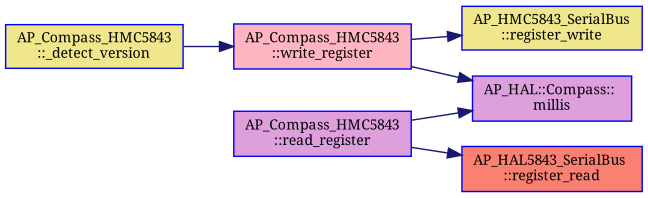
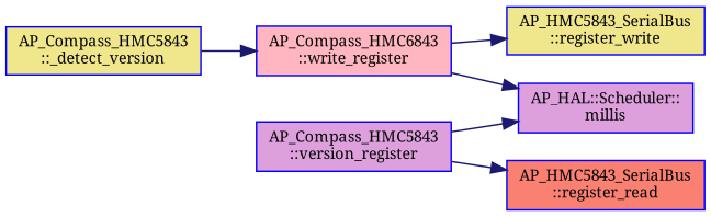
  digraph {
    fontname="Noto Serif"
    rankdir=LR
    node [color=blue fillcolor=khaki fontname="Noto Serif" fontsize=10 shape=record style=filled]
    edge [color=midnightblue fontname="Noto Serif" fontsize=10 labelfontname=Helvetica labelfontsize=10 style=solid]
    n1 [fontcolor=black height=0.2 label="AP_Compass_HMC5843\l::_detect_version" width=0.4]
-   n2 [fillcolor=lightpink height=0.2 label="AP_Compass_HMC5843\l::write_register" width=0.4]
+   n2 [fillcolor=lightpink height=0.2 label="AP_Compass_HMC6843\l::write_register" width=0.4]
    n3 [height=0.2 label="AP_HMC5843_SerialBus\l::register_write" width=0.4]
-   n4 [fillcolor=plum height=0.2 label="AP_HAL::Compass::\lmillis" width=0.4]
-   n5 [fillcolor=plum height=0.2 label="AP_Compass_HMC5843\l::read_register" width=0.4]
-   n6 [fillcolor=salmon height=0.2 label="AP_HAL5843_SerialBus\l::register_read" width=0.4]
+   n4 [fillcolor=plum height=0.2 label="AP_HAL::Scheduler::\lmillis" width=0.4]
+   n5 [fillcolor=plum height=0.2 label="AP_Compass_HMC5843\l::version_register" width=0.4]
+   n6 [fillcolor=salmon height=0.2 label="AP_HMC5843_SerialBus\l::register_read" width=0.4]
    n1 -> n2
    n2 -> n3
    n2 -> n4
    n5 -> n4
    n5 -> n6
  }
